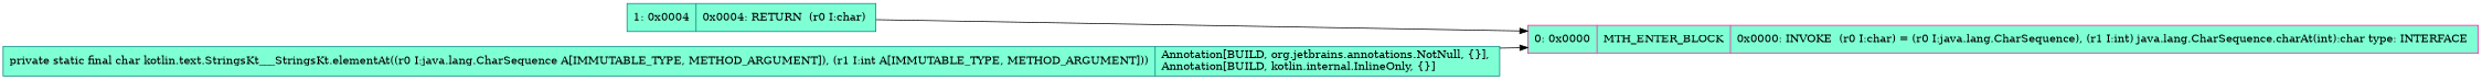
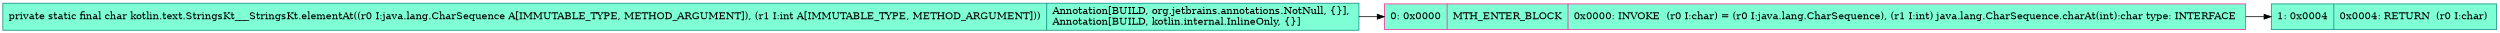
  digraph {
    rankdir=LR
    node [shape=record style=filled fillcolor=aquamarine color=teal]
    n1 [label="{0\:\ 0x0000|MTH_ENTER_BLOCK\l|0x0000: INVOKE  (r0 I:char) = (r0 I:java.lang.CharSequence), (r1 I:int) java.lang.CharSequence.charAt(int):char type: INTERFACE \l}" color=deeppink]
    n2 [label="{1\:\ 0x0004|0x0004: RETURN  (r0 I:char) \l}"]
    n3 [label="{private static final char kotlin.text.StringsKt___StringsKt.elementAt((r0 I:java.lang.CharSequence A[IMMUTABLE_TYPE, METHOD_ARGUMENT]), (r1 I:int A[IMMUTABLE_TYPE, METHOD_ARGUMENT]))  | Annotation[BUILD, org.jetbrains.annotations.NotNull, \{\}], \lAnnotation[BUILD, kotlin.internal.InlineOnly, \{\}]\l}"]
-   n2 -> n1
+   n1 -> n2
    n3 -> n1
  }
